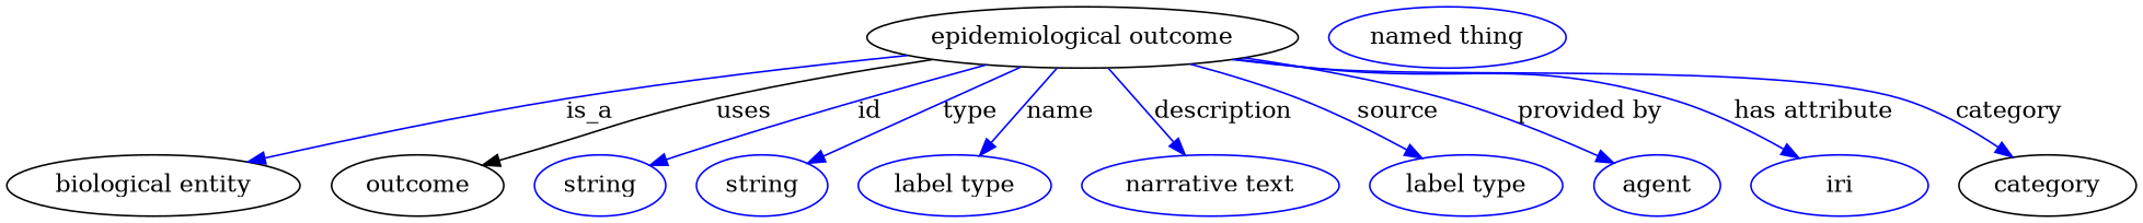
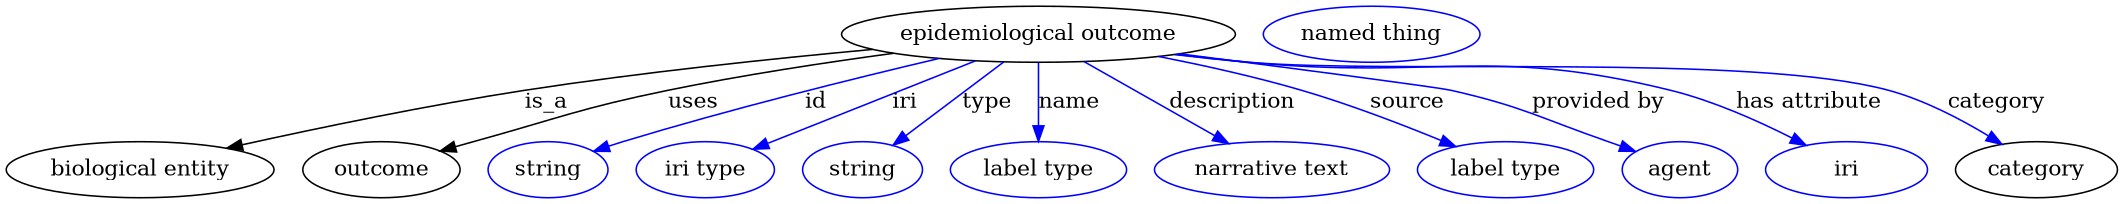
  digraph {
    node [color=blue]
    edge [color=blue style=solid]
    n1 [height=0.5 label="epidemiological outcome" width=3.5205 color=""]
    "biological entity" [height=0.5 width=2.3831 color=""]
    outcome [height=0.5 width=1.4082 color=""]
    n4 [height=0.5 label=string width=1.0652]
+   n5 [height=0.5 label="iri type" width=1.2277]
    n6 [height=0.5 label=string width=1.0652]
    n7 [height=0.5 label="label type" width=1.5707]
    n8 [height=0.5 label="narrative text" width=2.0943]
    n9 [height=0.5 label="label type" width=1.5707]
    n10 [height=0.5 label=agent width=1.0291]
    n11 [height=0.5 label=iri width=1.4443]
    category [height=0.5 width=1.4443 color=""]
    n13 [height=0.5 label="named thing" width=1.9318]
-   n1 -> "biological entity" [label=is_a style=""]
+   n1 -> "biological entity" [label=is_a color="" style=""]
    n1 -> outcome [label=uses color="" style=""]
    n1 -> n4 [label=id]
+   n1 -> n5 [label=iri]
    n1 -> n6 [label=type]
    n1 -> n7 [label=name]
    n1 -> n8 [label=description]
    n1 -> n9 [label=source]
    n1 -> n10 [label="provided by"]
    n1 -> n11 [label="has attribute"]
    n1 -> category [label=category]
  }
